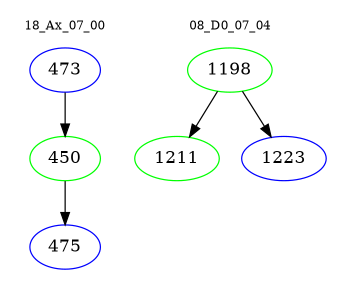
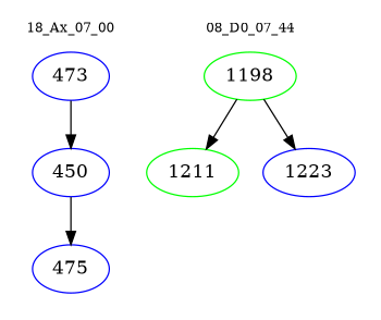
  digraph {
    node [color=green]
    edge [color=black]
-   n1 [label=450]
+   n1 [color=blue label=450]
    n2 [color=blue label=473]
    n3 [color=blue label=475]
    n4 [label=1198]
    n5 [label=1211]
    n6 [color=blue label=1223]
    subgraph cluster_1 {
      color=white
      fontsize=10
      label="18_Ax_07_00"
      n1
      n2
      n3
    }
    subgraph cluster_2 {
      color=white
      fontsize=10
-     label="08_D0_07_04"
+     label="08_D0_07_44"
      n4
      n5
      n6
    }
    n1 -> n3
    n2 -> n1
    n4 -> n5
    n4 -> n6
  }
